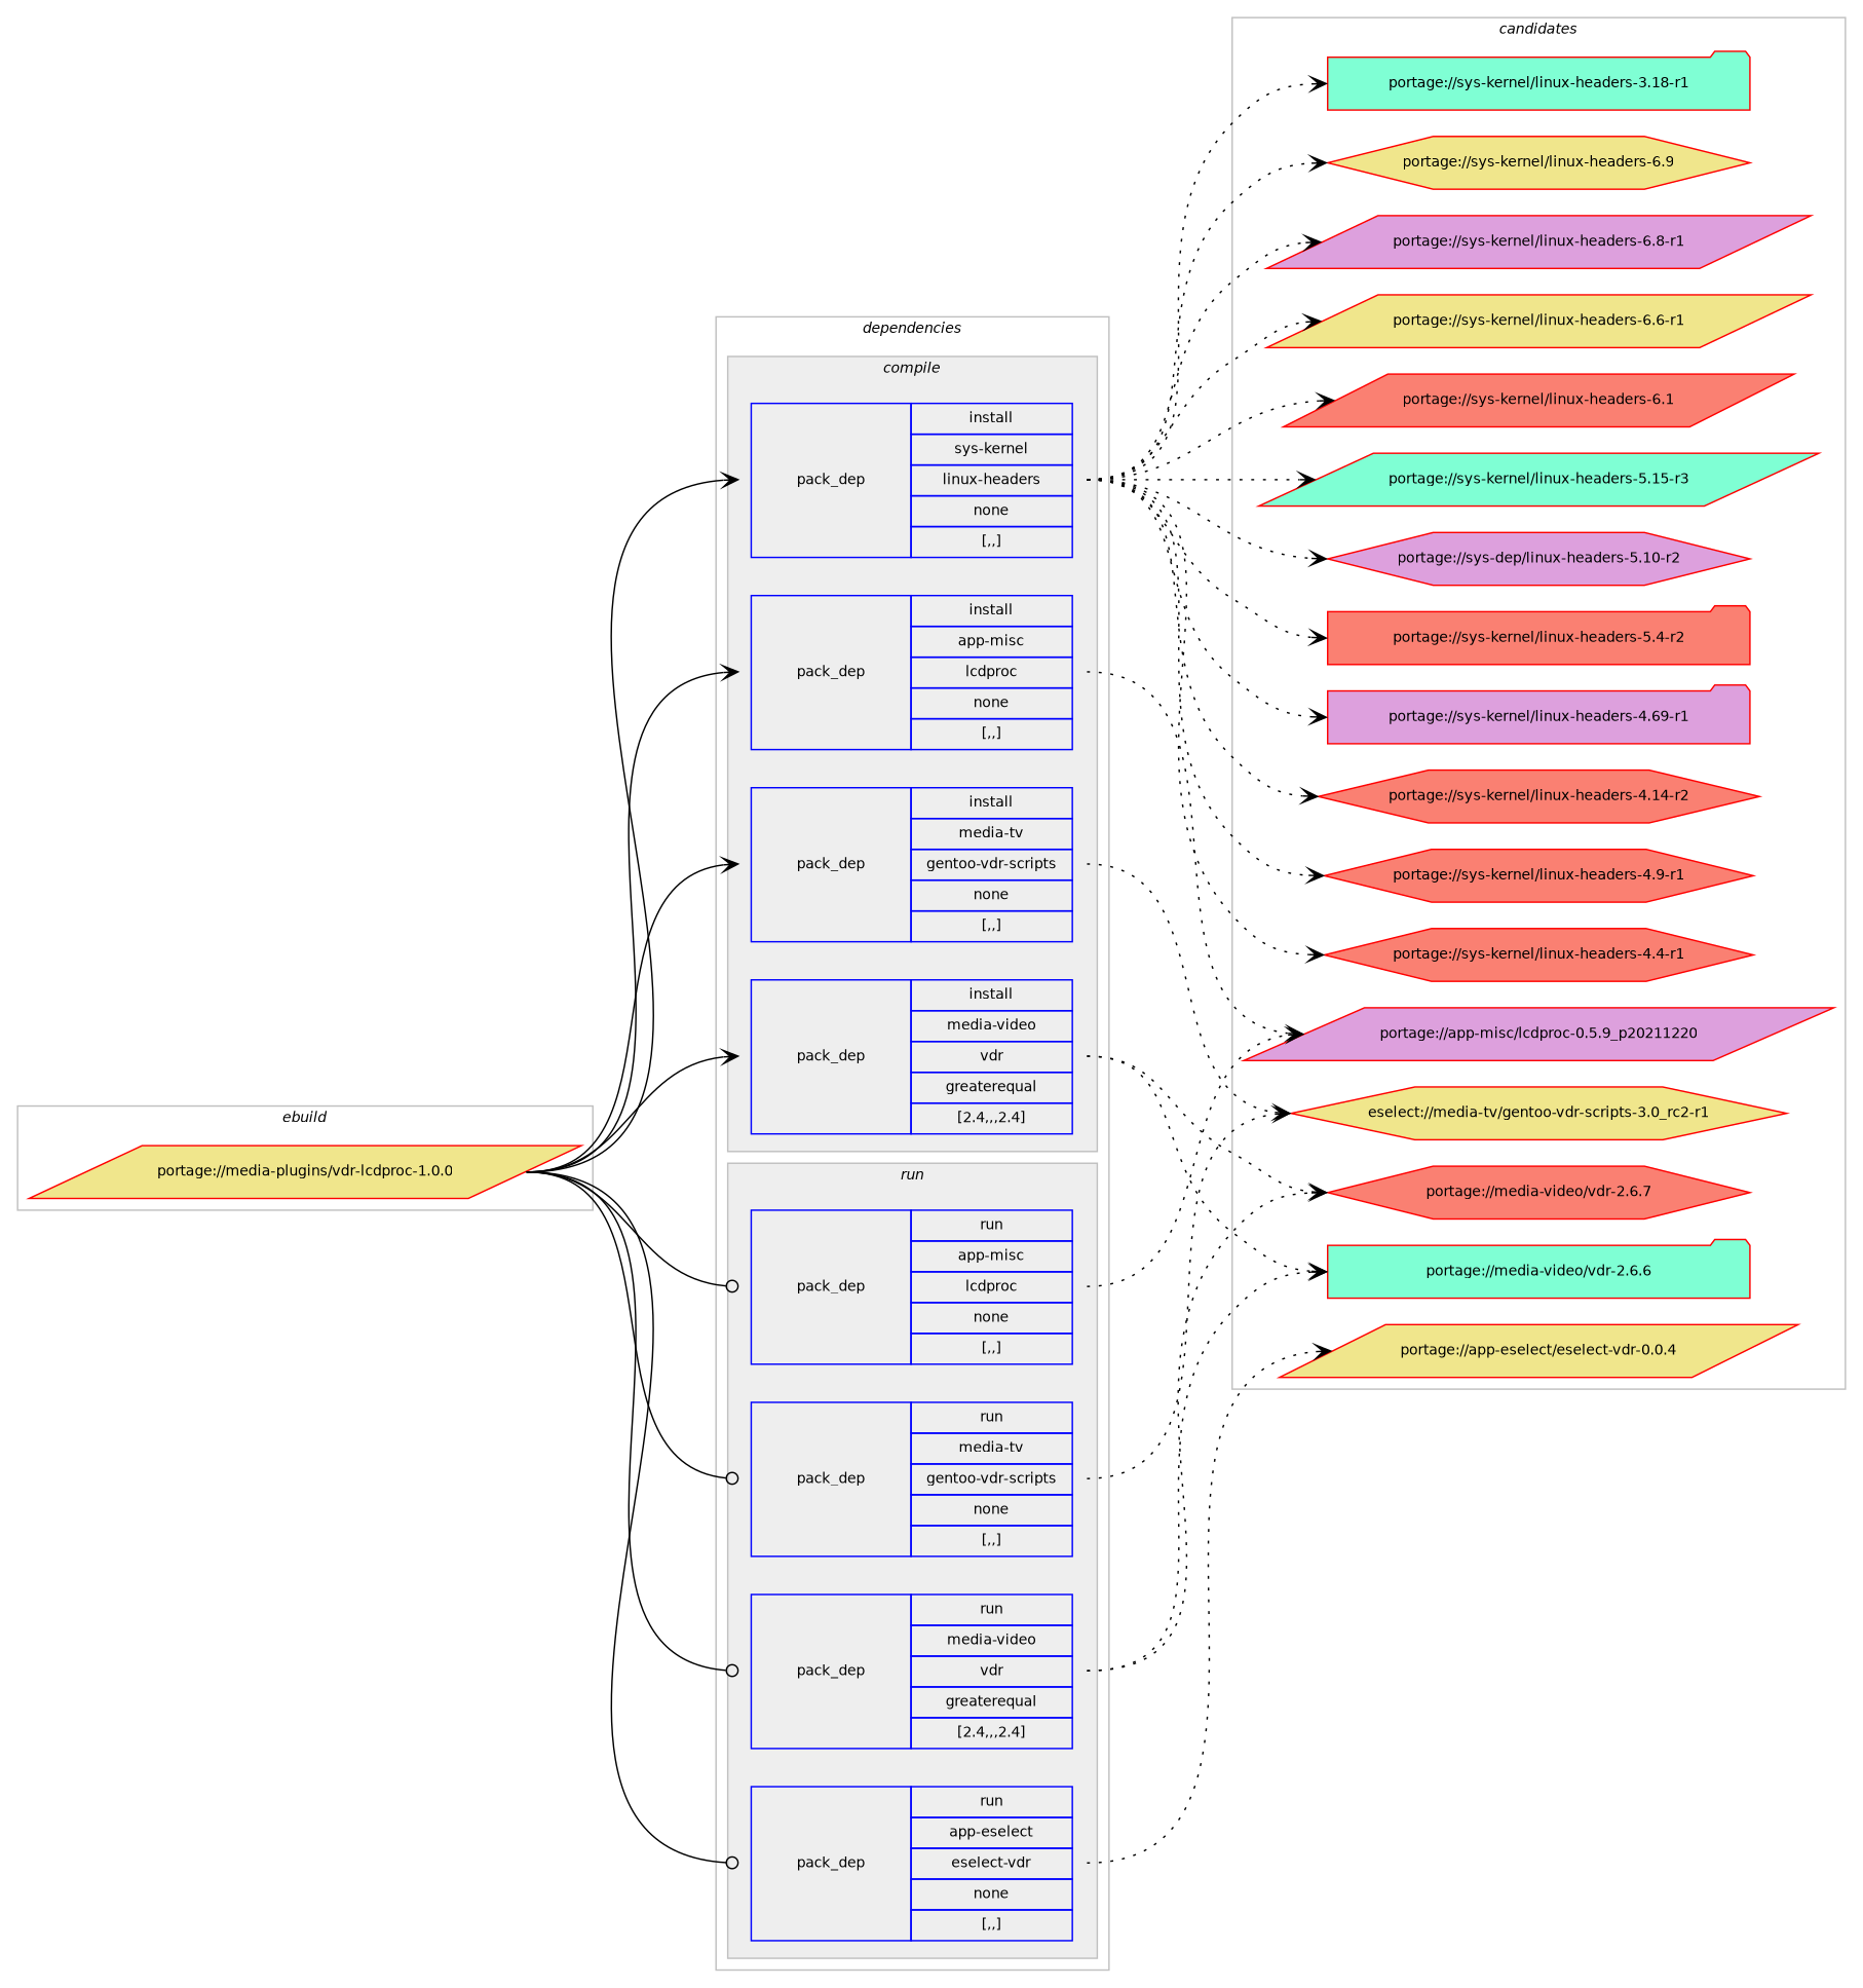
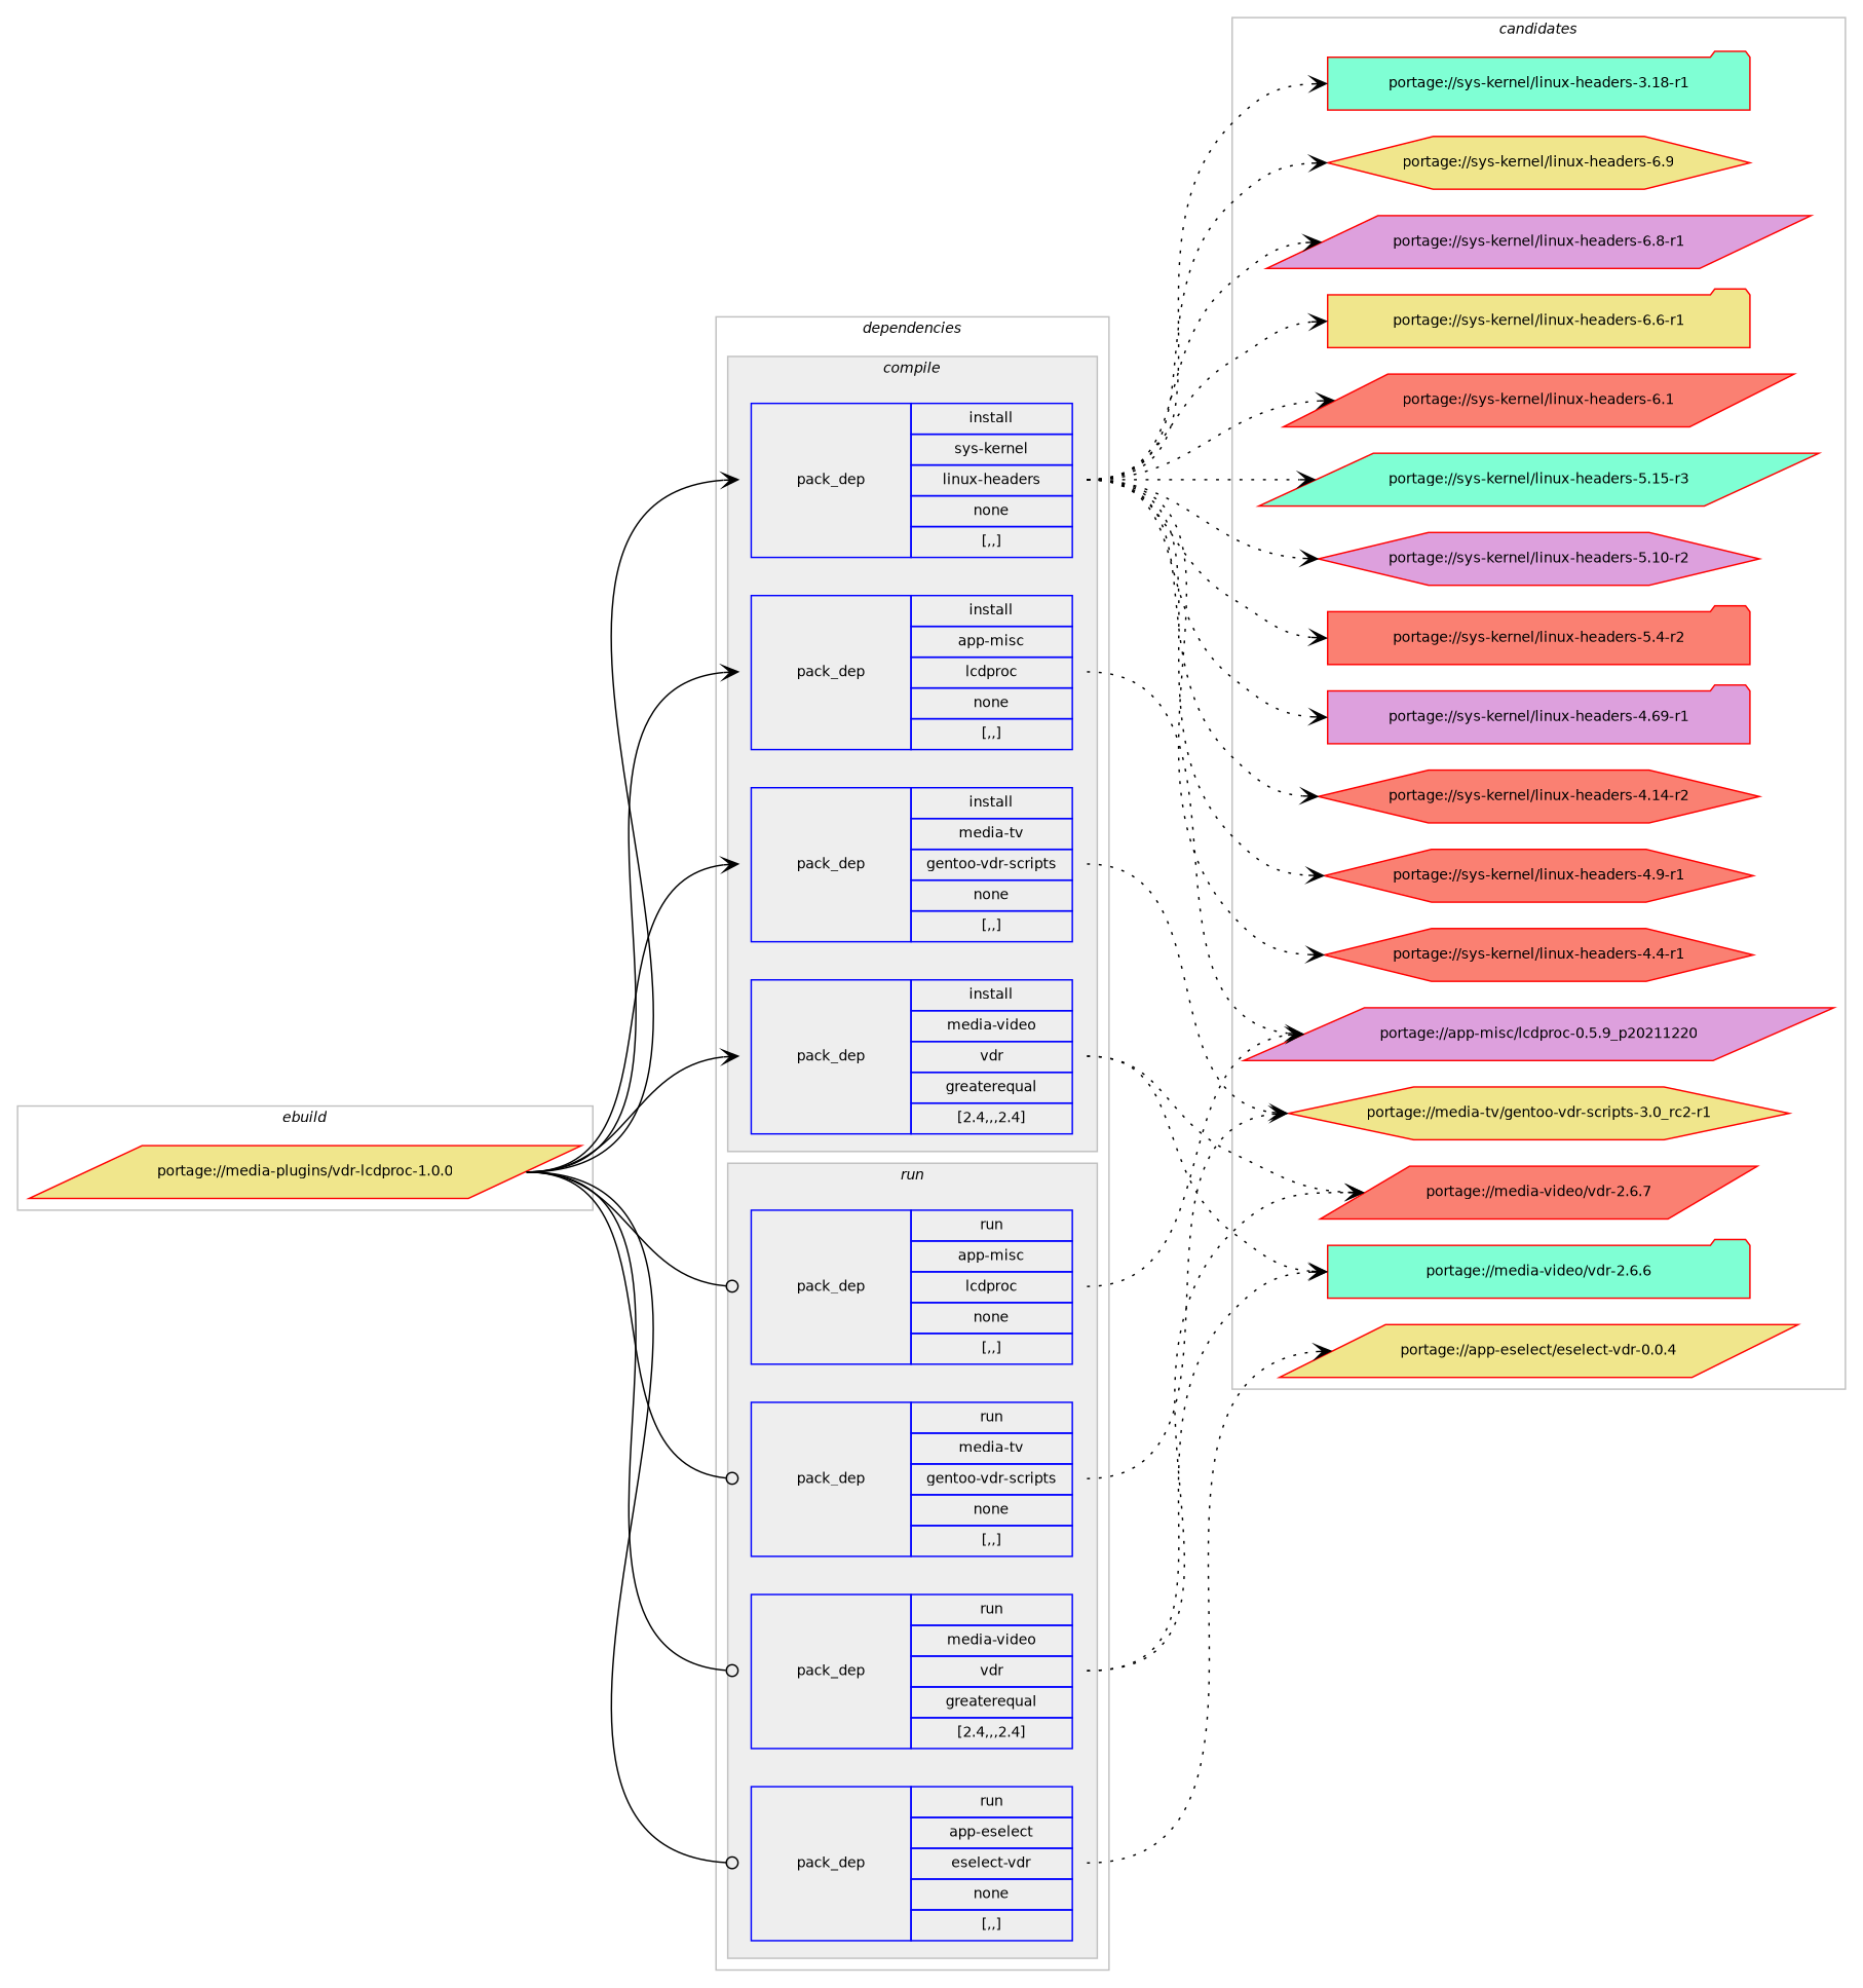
  digraph {
    compound=true
    concentrate=true
    fontname=Helvetica
    fontsize=10
    newrank=true
    rankdir=LR
    ranksep=1.5
    node [color=red fontname=Helvetica fontsize=10 shape=none style=filled]
    edge [arrowhead=vee headport=w style=dotted tailport=e weight=100]
    n1 [fillcolor=khaki label="portage://media-plugins/vdr-lcdproc-1.0.0" shape=parallelogram width=4]
    n2 [color=blue label=<<TABLE BORDER="0" CELLBORDER="1" CELLSPACING="0" CELLPADDING="4" WIDTH="220"><TR><TD ROWSPAN="6" CELLPADDING="30">pack_dep</TD></TR><TR><TD WIDTH="110">install</TD></TR><TR><TD>app-misc</TD></TR><TR><TD>lcdproc</TD></TR><TR><TD>none</TD></TR><TR><TD>[,,]</TD></TR></TABLE>> style=""]
    n3 [color=blue label=<<TABLE BORDER="0" CELLBORDER="1" CELLSPACING="0" CELLPADDING="4" WIDTH="220"><TR><TD ROWSPAN="6" CELLPADDING="30">pack_dep</TD></TR><TR><TD WIDTH="110">install</TD></TR><TR><TD>media-tv</TD></TR><TR><TD>gentoo-vdr-scripts</TD></TR><TR><TD>none</TD></TR><TR><TD>[,,]</TD></TR></TABLE>> style=""]
    n4 [color=blue label=<<TABLE BORDER="0" CELLBORDER="1" CELLSPACING="0" CELLPADDING="4" WIDTH="220"><TR><TD ROWSPAN="6" CELLPADDING="30">pack_dep</TD></TR><TR><TD WIDTH="110">install</TD></TR><TR><TD>media-video</TD></TR><TR><TD>vdr</TD></TR><TR><TD>greaterequal</TD></TR><TR><TD>[2.4,,,2.4]</TD></TR></TABLE>> style=""]
    n5 [color=blue label=<<TABLE BORDER="0" CELLBORDER="1" CELLSPACING="0" CELLPADDING="4" WIDTH="220"><TR><TD ROWSPAN="6" CELLPADDING="30">pack_dep</TD></TR><TR><TD WIDTH="110">install</TD></TR><TR><TD>sys-kernel</TD></TR><TR><TD>linux-headers</TD></TR><TR><TD>none</TD></TR><TR><TD>[,,]</TD></TR></TABLE>> style=""]
    n6 [color=blue label=<<TABLE BORDER="0" CELLBORDER="1" CELLSPACING="0" CELLPADDING="4" WIDTH="220"><TR><TD ROWSPAN="6" CELLPADDING="30">pack_dep</TD></TR><TR><TD WIDTH="110">run</TD></TR><TR><TD>app-eselect</TD></TR><TR><TD>eselect-vdr</TD></TR><TR><TD>none</TD></TR><TR><TD>[,,]</TD></TR></TABLE>> style=""]
    n7 [color=blue label=<<TABLE BORDER="0" CELLBORDER="1" CELLSPACING="0" CELLPADDING="4" WIDTH="220"><TR><TD ROWSPAN="6" CELLPADDING="30">pack_dep</TD></TR><TR><TD WIDTH="110">run</TD></TR><TR><TD>app-misc</TD></TR><TR><TD>lcdproc</TD></TR><TR><TD>none</TD></TR><TR><TD>[,,]</TD></TR></TABLE>> style=""]
    n8 [color=blue label=<<TABLE BORDER="0" CELLBORDER="1" CELLSPACING="0" CELLPADDING="4" WIDTH="220"><TR><TD ROWSPAN="6" CELLPADDING="30">pack_dep</TD></TR><TR><TD WIDTH="110">run</TD></TR><TR><TD>media-tv</TD></TR><TR><TD>gentoo-vdr-scripts</TD></TR><TR><TD>none</TD></TR><TR><TD>[,,]</TD></TR></TABLE>> style=""]
    n9 [color=blue label=<<TABLE BORDER="0" CELLBORDER="1" CELLSPACING="0" CELLPADDING="4" WIDTH="220"><TR><TD ROWSPAN="6" CELLPADDING="30">pack_dep</TD></TR><TR><TD WIDTH="110">run</TD></TR><TR><TD>media-video</TD></TR><TR><TD>vdr</TD></TR><TR><TD>greaterequal</TD></TR><TR><TD>[2.4,,,2.4]</TD></TR></TABLE>> style=""]
    n10 [fillcolor=plum label="portage://app-misc/lcdproc-0.5.9_p20211220" shape=parallelogram width=4]
-   n11 [fillcolor=khaki label="eselect://media-tv/gentoo-vdr-scripts-3.0_rc2-r1" shape=hexagon width=4]
-   n12 [fillcolor=salmon label="portage://media-video/vdr-2.6.7" shape=hexagon width=4]
+   n11 [fillcolor=khaki label="portage://media-tv/gentoo-vdr-scripts-3.0_rc2-r1" shape=hexagon width=4]
+   n12 [fillcolor=salmon label="portage://media-video/vdr-2.6.7" shape=parallelogram width=4]
    n13 [fillcolor=aquamarine label="portage://media-video/vdr-2.6.6" shape=folder width=4]
    n14 [fillcolor=khaki label="portage://sys-kernel/linux-headers-6.9" shape=hexagon width=4]
    n15 [fillcolor=plum label="portage://sys-kernel/linux-headers-6.8-r1" shape=parallelogram width=4]
-   n16 [fillcolor=khaki label="portage://sys-kernel/linux-headers-6.6-r1" shape=parallelogram width=4]
+   n16 [fillcolor=khaki label="portage://sys-kernel/linux-headers-6.6-r1" shape=folder width=4]
    n17 [fillcolor=salmon label="portage://sys-kernel/linux-headers-6.1" shape=parallelogram width=4]
    n18 [fillcolor=aquamarine label="portage://sys-kernel/linux-headers-5.15-r3" shape=parallelogram width=4]
-   n19 [fillcolor=plum label="portage://sys-dep/linux-headers-5.10-r2" shape=hexagon width=4]
+   n19 [fillcolor=plum label="portage://sys-kernel/linux-headers-5.10-r2" shape=hexagon width=4]
    n20 [fillcolor=salmon label="portage://sys-kernel/linux-headers-5.4-r2" shape=folder width=4]
    n21 [fillcolor=plum label="portage://sys-kernel/linux-headers-4.69-r1" shape=folder width=4]
    n22 [fillcolor=salmon label="portage://sys-kernel/linux-headers-4.14-r2" shape=hexagon width=4]
    n23 [fillcolor=salmon label="portage://sys-kernel/linux-headers-4.9-r1" shape=hexagon width=4]
    n24 [fillcolor=salmon label="portage://sys-kernel/linux-headers-4.4-r1" shape=hexagon width=4]
    n25 [fillcolor=aquamarine label="portage://sys-kernel/linux-headers-3.18-r1" shape=folder width=4]
    n26 [fillcolor=khaki label="portage://app-eselect/eselect-vdr-0.0.4" shape=parallelogram width=4]
    subgraph cluster_1 {
      color=gray
      label=<<i>dependencies</i>>
      subgraph cluster_2 {
        color=gray
        fillcolor="#eeeeee"
        label=<<i>compile</i>>
        style=filled
        subgraph sub_3 {
          color=gray
          fillcolor="#eeeeee"
          label=<<i>compile</i>>
          style=filled
          n2
        }
        subgraph sub_4 {
          color=gray
          fillcolor="#eeeeee"
          label=<<i>compile</i>>
          style=filled
          n3
        }
        subgraph sub_5 {
          color=gray
          fillcolor="#eeeeee"
          label=<<i>compile</i>>
          style=filled
          n4
        }
        subgraph sub_6 {
          color=gray
          fillcolor="#eeeeee"
          label=<<i>compile</i>>
          style=filled
          n5
        }
      }
      subgraph cluster_7 {
        color=gray
        fillcolor="#eeeeee"
        label=<<i>compile and run</i>>
        style=filled
      }
      subgraph cluster_8 {
        color=gray
        fillcolor="#eeeeee"
        label=<<i>run</i>>
        style=filled
        subgraph sub_9 {
          color=gray
          fillcolor="#eeeeee"
          label=<<i>run</i>>
          style=filled
          n6
        }
        subgraph sub_10 {
          color=gray
          fillcolor="#eeeeee"
          label=<<i>run</i>>
          style=filled
          n7
        }
        subgraph sub_11 {
          color=gray
          fillcolor="#eeeeee"
          label=<<i>run</i>>
          style=filled
          n8
        }
        subgraph sub_12 {
          color=gray
          fillcolor="#eeeeee"
          label=<<i>run</i>>
          style=filled
          n9
        }
      }
    }
    subgraph cluster_13 {
      color=gray
      label=<<i>ebuild</i>>
      n1
    }
    subgraph cluster_14 {
      color=gray
      label=<<i>candidates</i>>
      rank=same
      subgraph sub_15 {
        color=black
        label=<<i>candidates</i>>
        nodesep=1
        rank=same
        n10
      }
      subgraph sub_16 {
        color=black
        label=<<i>candidates</i>>
        nodesep=1
        rank=same
        n11
      }
      subgraph sub_17 {
        color=black
        label=<<i>candidates</i>>
        nodesep=1
        rank=same
        n12
        n13
      }
      subgraph sub_18 {
        color=black
        label=<<i>candidates</i>>
        nodesep=1
        rank=same
        n14
        n15
        n16
        n17
        n18
        n19
        n20
        n21
        n22
        n23
        n24
        n25
      }
      subgraph sub_19 {
        color=black
        label=<<i>candidates</i>>
        nodesep=1
        rank=same
        n26
      }
      subgraph sub_20 {
        color=black
        label=<<i>candidates</i>>
        nodesep=1
        rank=same
        n10
      }
      subgraph sub_21 {
        color=black
        label=<<i>candidates</i>>
        nodesep=1
        rank=same
        n11
      }
      subgraph sub_22 {
        color=black
        label=<<i>candidates</i>>
        nodesep=1
        rank=same
        n12
        n13
      }
    }
    n1 -> n2 [style=solid weight=20]
    n1 -> n3 [style=solid weight=20]
    n1 -> n4 [style=solid weight=20]
    n1 -> n5 [style=solid weight=20]
    n1 -> n6 [arrowhead=odot style=solid weight=20]
    n1 -> n7 [arrowhead=odot style=solid weight=20]
    n1 -> n8 [arrowhead=odot style=solid weight=20]
    n1 -> n9 [arrowhead=odot style=solid weight=20]
    n2 -> n10
    n3 -> n11
    n4 -> n12
    n4 -> n13
    n5 -> n14
    n5 -> n15
    n5 -> n16
    n5 -> n17
    n5 -> n18
    n5 -> n19
    n5 -> n20
    n5 -> n21
    n5 -> n22
    n5 -> n23
    n5 -> n24
    n5 -> n25
    n6 -> n26
    n7 -> n10
    n8 -> n11
    n9 -> n12
    n9 -> n13
  }
